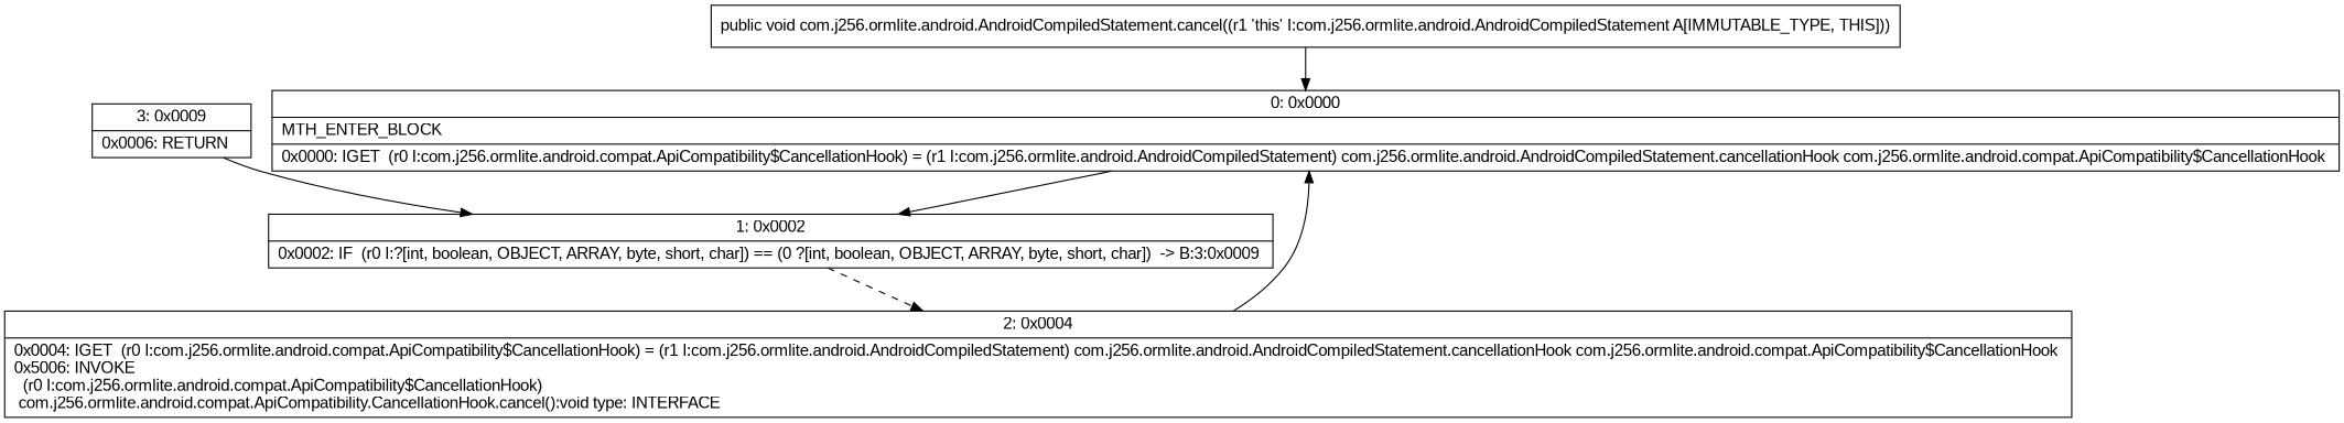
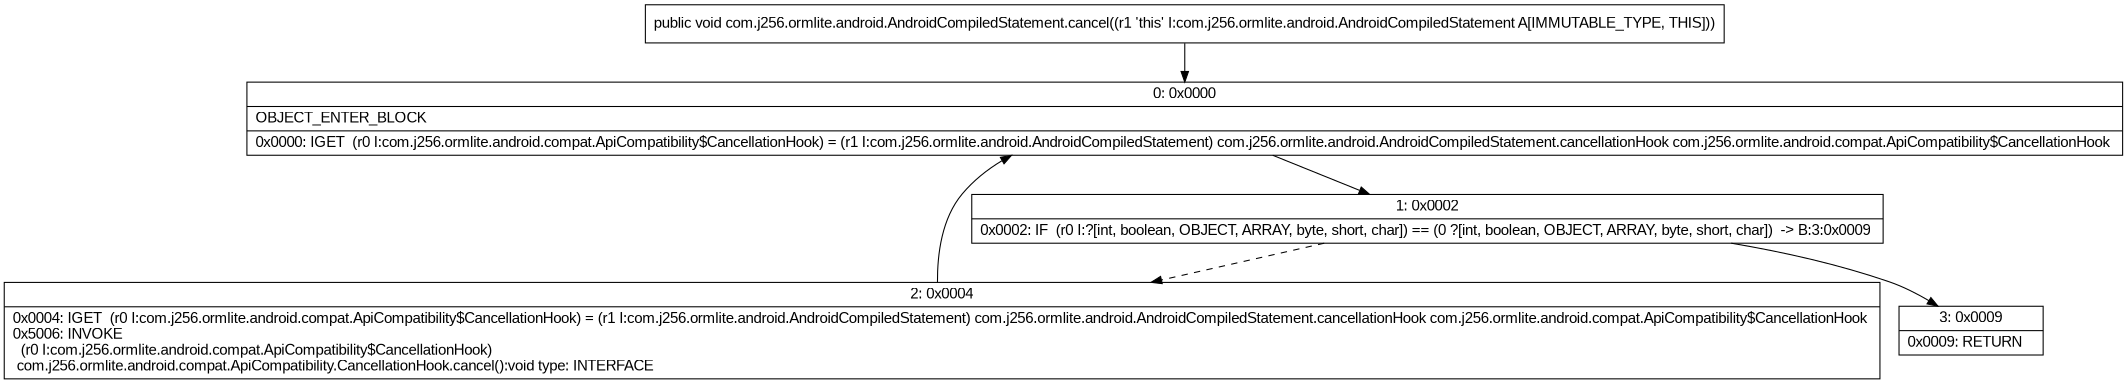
  digraph {
    fontname="Liberation Sans"
    node [fontname="Liberation Sans" shape=record]
    edge [fontname="Liberation Sans"]
-   n1 [label="{0\:\ 0x0000|MTH_ENTER_BLOCK\l|0x0000: IGET  (r0 I:com.j256.ormlite.android.compat.ApiCompatibility$CancellationHook) = (r1 I:com.j256.ormlite.android.AndroidCompiledStatement) com.j256.ormlite.android.AndroidCompiledStatement.cancellationHook com.j256.ormlite.android.compat.ApiCompatibility$CancellationHook \l}"]
+   n1 [label="{0\:\ 0x0000|OBJECT_ENTER_BLOCK\l|0x0000: IGET  (r0 I:com.j256.ormlite.android.compat.ApiCompatibility$CancellationHook) = (r1 I:com.j256.ormlite.android.AndroidCompiledStatement) com.j256.ormlite.android.AndroidCompiledStatement.cancellationHook com.j256.ormlite.android.compat.ApiCompatibility$CancellationHook \l}"]
    n2 [label="{1\:\ 0x0002|0x0002: IF  (r0 I:?[int, boolean, OBJECT, ARRAY, byte, short, char]) == (0 ?[int, boolean, OBJECT, ARRAY, byte, short, char])  \-\> B:3:0x0009 \l}"]
    n3 [label="{2\:\ 0x0004|0x0004: IGET  (r0 I:com.j256.ormlite.android.compat.ApiCompatibility$CancellationHook) = (r1 I:com.j256.ormlite.android.AndroidCompiledStatement) com.j256.ormlite.android.AndroidCompiledStatement.cancellationHook com.j256.ormlite.android.compat.ApiCompatibility$CancellationHook \l0x5006: INVOKE  \l  (r0 I:com.j256.ormlite.android.compat.ApiCompatibility$CancellationHook)\l com.j256.ormlite.android.compat.ApiCompatibility.CancellationHook.cancel():void type: INTERFACE \l}"]
-   n4 [label="{3\:\ 0x0009|0x0006: RETURN   \l}"]
+   n4 [label="{3\:\ 0x0009|0x0009: RETURN   \l}"]
    n5 [label="{public void com.j256.ormlite.android.AndroidCompiledStatement.cancel((r1 'this' I:com.j256.ormlite.android.AndroidCompiledStatement A[IMMUTABLE_TYPE, THIS])) }"]
    n1 -> n2
    n2 -> n3 [style=dashed]
-   n4 -> n2
+   n2 -> n4
    n3 -> n1
    n5 -> n1
  }
